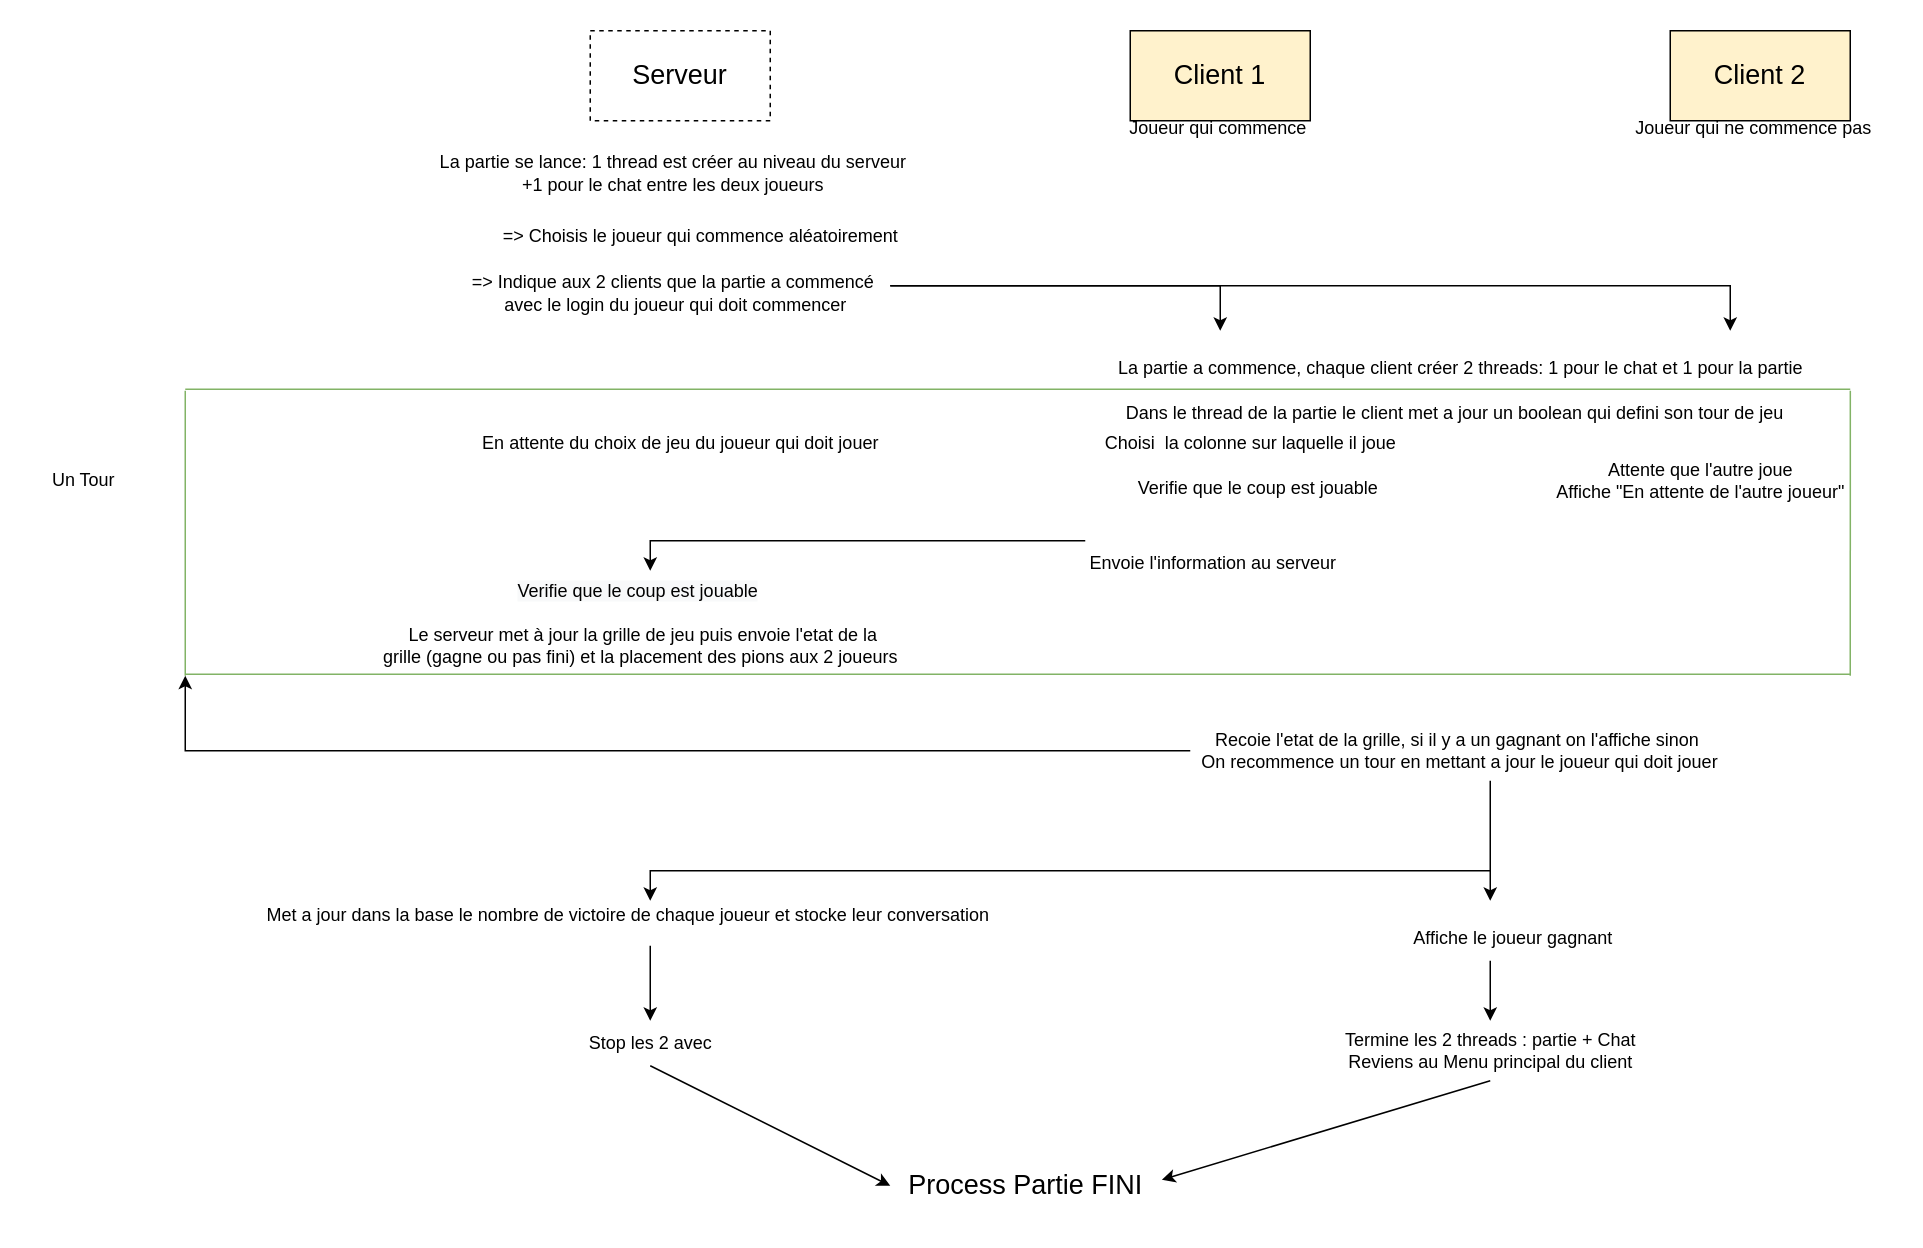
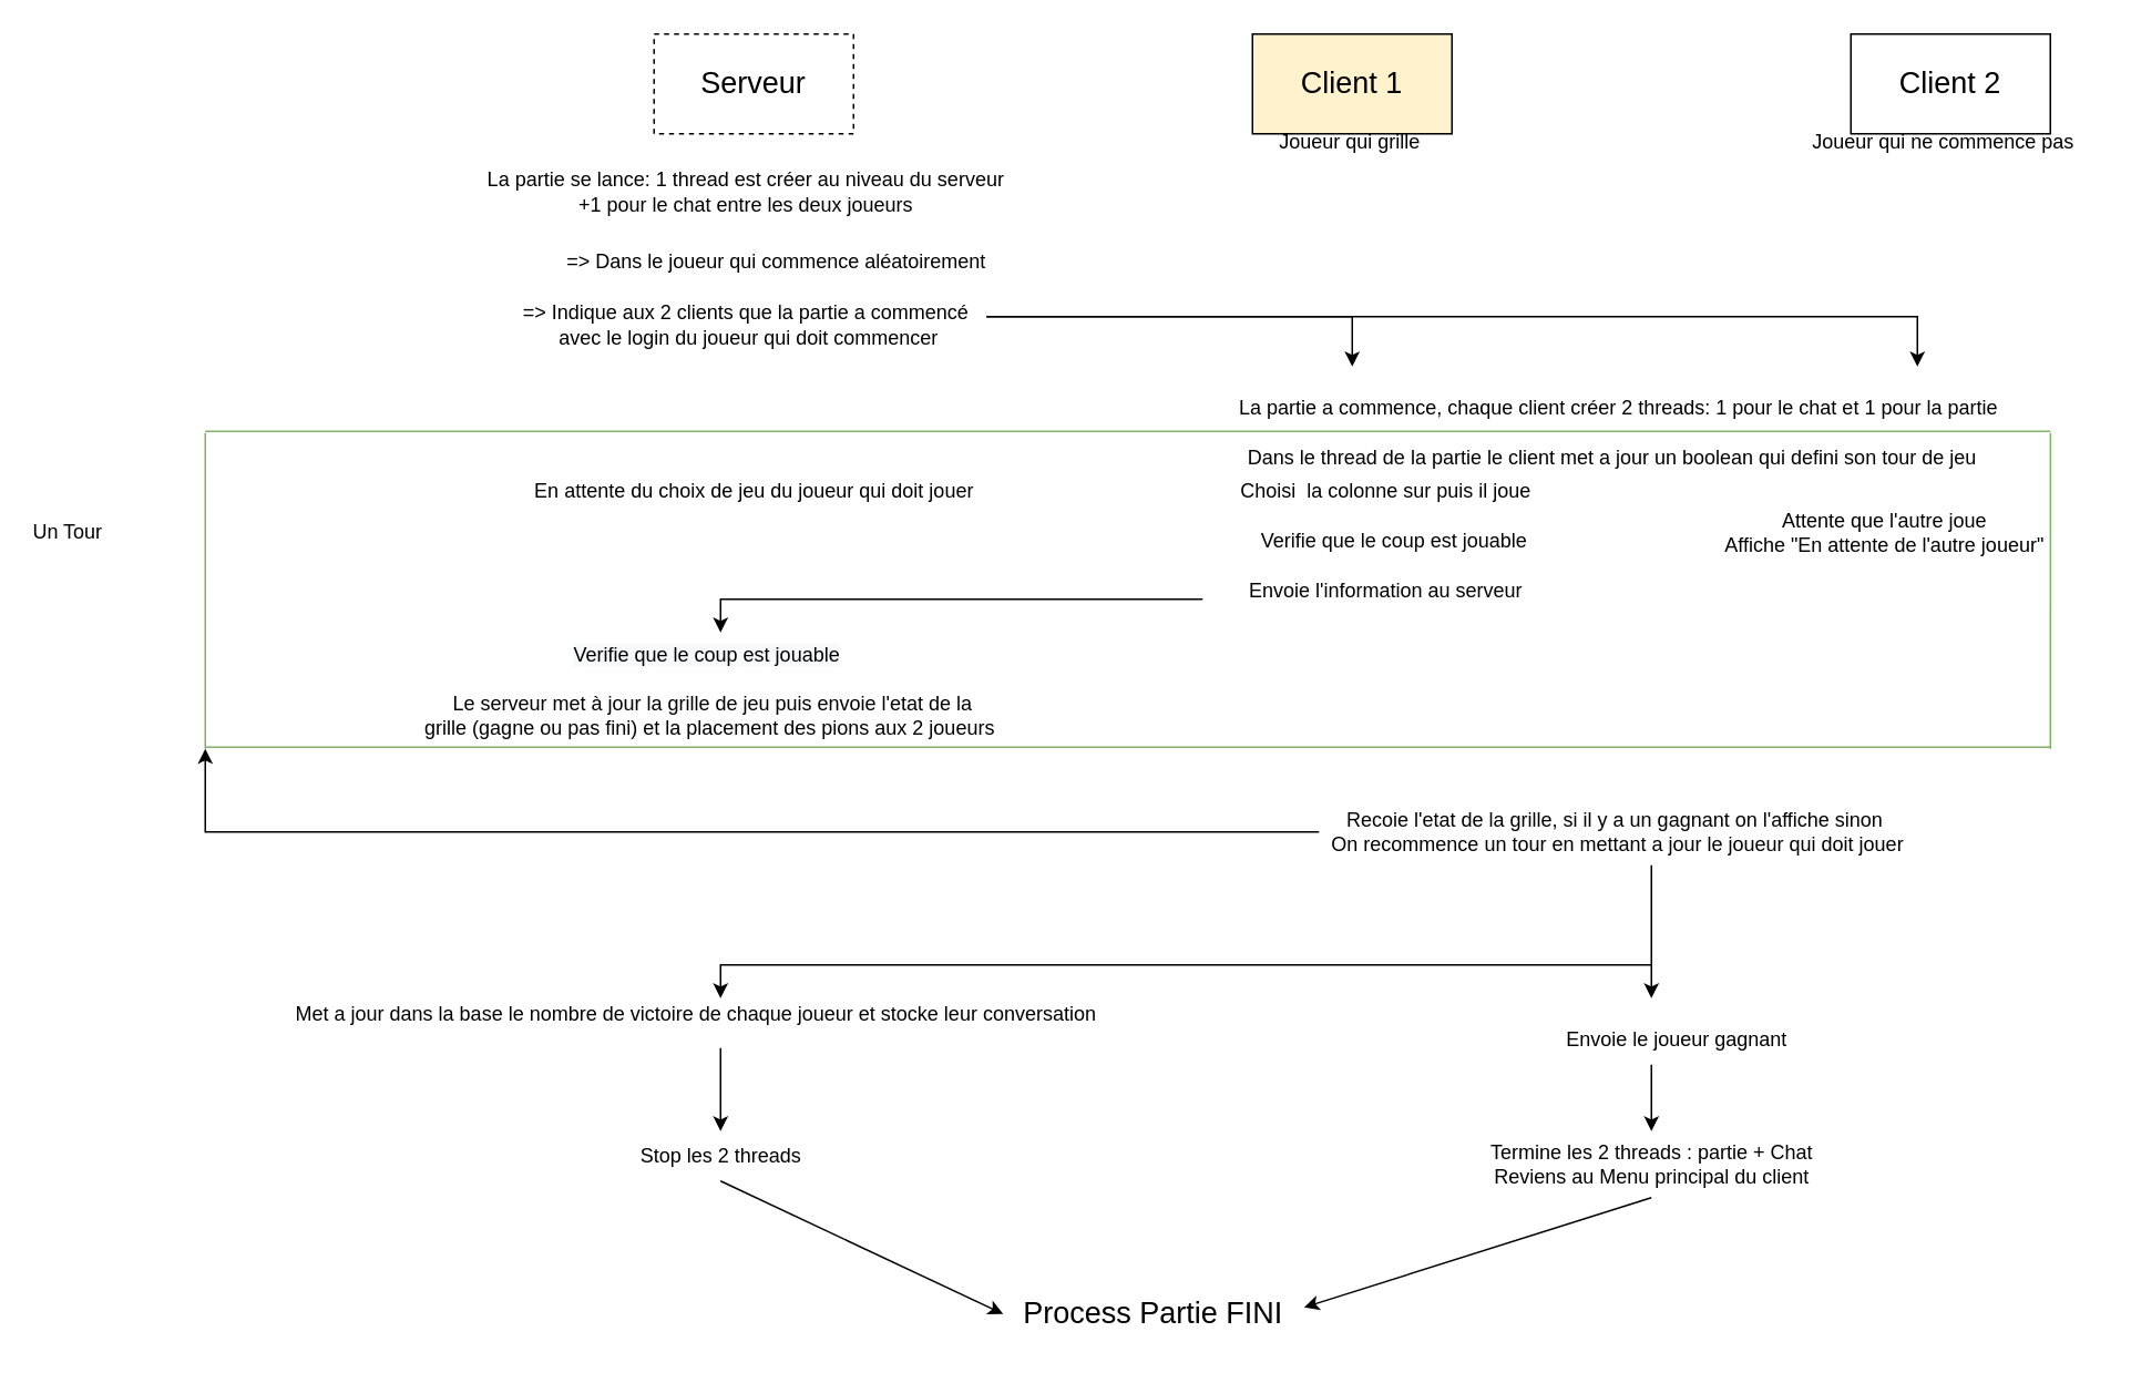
  <mxCell id="0" />
  <mxCell id="1" parent="0" />
  <mxCell id="2" value="&lt;font style=&quot;font-size: 18px;&quot;&gt;Serveur&lt;/font&gt;" style="rounded=0;whiteSpace=wrap;html=1;dashed=1;" vertex="1" parent="1"><mxGeometry x="393" y="20" width="120" height="60" as="geometry" /></mxCell>
  <mxCell id="3" value="&lt;font style=&quot;font-size: 18px;&quot;&gt;Client 1&lt;/font&gt;" style="rounded=0;whiteSpace=wrap;html=1;fillColor=#fff2cc;" vertex="1" parent="1"><mxGeometry x="753" y="20" width="120" height="60" as="geometry" /></mxCell>
- <mxCell id="4" value="&lt;font style=&quot;font-size: 18px;&quot;&gt;Client 2&lt;/font&gt;" style="rounded=0;whiteSpace=wrap;html=1;fillColor=#fff2cc;" vertex="1" parent="1"><mxGeometry x="1113" y="20" width="120" height="60" as="geometry" /></mxCell>
- <mxCell id="5" value="&lt;font style=&quot;font-size: 12px;&quot;&gt;=&amp;gt; Choisis le joueur qui commence aléatoirement&amp;nbsp;&lt;/font&gt;" style="text;html=1;align=center;verticalAlign=middle;resizable=0;points=[];autosize=1;strokeColor=none;fillColor=none;fontSize=18;" vertex="1" parent="1"><mxGeometry x="323" y="135" width="290" height="40" as="geometry" /></mxCell>
+ <mxCell id="4" value="&lt;font style=&quot;font-size: 18px;&quot;&gt;Client 2&lt;/font&gt;" style="rounded=0;whiteSpace=wrap;html=1;" vertex="1" parent="1"><mxGeometry x="1113" y="20" width="120" height="60" as="geometry" /></mxCell>
+ <mxCell id="5" value="&lt;font style=&quot;font-size: 12px;&quot;&gt;=&amp;gt; Dans le joueur qui commence aléatoirement&amp;nbsp;&lt;/font&gt;" style="text;html=1;align=center;verticalAlign=middle;resizable=0;points=[];autosize=1;strokeColor=none;fillColor=none;fontSize=18;" vertex="1" parent="1"><mxGeometry x="323" y="135" width="290" height="40" as="geometry" /></mxCell>
  <mxCell id="6" value="La partie se lance: 1 thread est créer au niveau du serveur&lt;br&gt;+1 pour le chat entre les deux joueurs" style="text;html=1;align=center;verticalAlign=middle;resizable=0;points=[];autosize=1;strokeColor=none;fillColor=none;fontSize=12;" vertex="1" parent="1"><mxGeometry x="283" y="95" width="330" height="40" as="geometry" /></mxCell>
  <mxCell id="7" value="=&amp;gt; Indique aux 2 clients que la partie a commencé&lt;br&gt;&amp;nbsp;avec le login du joueur qui doit commencer" style="text;html=1;align=center;verticalAlign=middle;resizable=0;points=[];autosize=1;strokeColor=none;fillColor=none;fontSize=12;" vertex="1" parent="1"><mxGeometry x="303" y="175" width="290" height="40" as="geometry" /></mxCell>
- <mxCell id="8" value="Joueur qui commence&amp;nbsp;" style="text;html=1;align=center;verticalAlign=middle;resizable=0;points=[];autosize=1;strokeColor=none;fillColor=none;fontSize=12;" vertex="1" parent="1"><mxGeometry x="743" y="70" width="140" height="30" as="geometry" /></mxCell>
+ <mxCell id="8" value="Joueur qui grille&amp;nbsp;" style="text;html=1;align=center;verticalAlign=middle;resizable=0;points=[];autosize=1;strokeColor=none;fillColor=none;fontSize=12;" vertex="1" parent="1"><mxGeometry x="743" y="70" width="140" height="30" as="geometry" /></mxCell>
  <mxCell id="9" value="Joueur qui ne commence pas&amp;nbsp;" style="text;html=1;align=center;verticalAlign=middle;resizable=0;points=[];autosize=1;strokeColor=none;fillColor=none;fontSize=12;" vertex="1" parent="1"><mxGeometry x="1080" y="70" width="180" height="30" as="geometry" /></mxCell>
  <mxCell id="10" value="" style="endArrow=classic;html=1;rounded=0;fontSize=12;" edge="1" parent="1"><mxGeometry width="50" height="50" relative="1" as="geometry"><mxPoint x="593" y="190" as="sourcePoint" /><mxPoint x="1153" y="220" as="targetPoint" /><Array as="points"><mxPoint x="1153" y="190" /></Array></mxGeometry></mxCell>
  <mxCell id="11" value="" style="endArrow=classic;html=1;rounded=0;fontSize=12;" edge="1" parent="1"><mxGeometry width="50" height="50" relative="1" as="geometry"><mxPoint x="593" y="190" as="sourcePoint" /><mxPoint x="813" y="220" as="targetPoint" /><Array as="points"><mxPoint x="813" y="190" /></Array></mxGeometry></mxCell>
  <mxCell id="12" value="La partie a commence, chaque client créer 2 threads: 1 pour le chat et 1 pour la partie" style="text;html=1;align=center;verticalAlign=middle;resizable=0;points=[];autosize=1;strokeColor=none;fillColor=none;fontSize=12;" vertex="1" parent="1"><mxGeometry x="733" y="230" width="480" height="30" as="geometry" /></mxCell>
  <mxCell id="13" value="&amp;nbsp;Dans le thread de la partie le client met a jour un boolean qui defini son tour de jeu" style="text;html=1;strokeColor=none;fillColor=none;align=center;verticalAlign=middle;whiteSpace=wrap;rounded=0;fontSize=12;" vertex="1" parent="1"><mxGeometry x="683" y="260" width="570" height="30" as="geometry" /></mxCell>
  <mxCell id="14" value="Attente que l'autre joue&lt;br&gt;Affiche &quot;En attente de l'autre joueur&quot;" style="text;html=1;align=center;verticalAlign=middle;resizable=0;points=[];autosize=1;strokeColor=none;fillColor=none;fontSize=12;" vertex="1" parent="1"><mxGeometry x="1023" y="300" width="220" height="40" as="geometry" /></mxCell>
- <mxCell id="15" value="Choisi&amp;nbsp; la colonne sur laquelle il joue" style="text;html=1;align=center;verticalAlign=middle;resizable=0;points=[];autosize=1;strokeColor=none;fillColor=none;fontSize=12;" vertex="1" parent="1"><mxGeometry x="723" y="280" width="220" height="30" as="geometry" /></mxCell>
- <mxCell id="16" value="Envoie l'information au serveur" style="text;html=1;align=center;verticalAlign=middle;resizable=0;points=[];autosize=1;strokeColor=none;fillColor=none;fontSize=12;" vertex="1" parent="1"><mxGeometry x="713" y="360" width="190" height="30" as="geometry" /></mxCell>
+ <mxCell id="15" value="Choisi&amp;nbsp; la colonne sur puis il joue" style="text;html=1;align=center;verticalAlign=middle;resizable=0;points=[];autosize=1;strokeColor=none;fillColor=none;fontSize=12;" vertex="1" parent="1"><mxGeometry x="723" y="280" width="220" height="30" as="geometry" /></mxCell>
+ <mxCell id="16" value="Envoie l'information au serveur" style="text;html=1;align=center;verticalAlign=middle;resizable=0;points=[];autosize=1;strokeColor=none;fillColor=none;fontSize=12;" vertex="1" parent="1"><mxGeometry x="738" y="340" width="190" height="30" as="geometry" /></mxCell>
  <mxCell id="17" value="En attente du choix de jeu du joueur qui doit jouer" style="text;html=1;align=center;verticalAlign=middle;resizable=0;points=[];autosize=1;strokeColor=none;fillColor=none;fontSize=12;" vertex="1" parent="1"><mxGeometry x="308" y="280" width="290" height="30" as="geometry" /></mxCell>
  <mxCell id="18" value="" style="endArrow=classic;html=1;rounded=0;fontSize=12;" edge="1" parent="1"><mxGeometry width="50" height="50" relative="1" as="geometry"><mxPoint x="723" y="360" as="sourcePoint" /><mxPoint y="380" as="targetPoint" x="433" /><Array as="points"><mxPoint y="360" x="433" /></Array></mxGeometry></mxCell>
  <mxCell id="19" value="Le serveur met à jour la grille de jeu puis envoie l'etat de la &lt;br&gt;grille (gagne ou pas fini) et la placement des pions aux 2 joueurs&amp;nbsp;" style="text;html=1;align=center;verticalAlign=middle;resizable=0;points=[];autosize=1;strokeColor=none;fillColor=none;fontSize=12;" vertex="1" parent="1"><mxGeometry x="243" y="410" width="370" height="40" as="geometry" /></mxCell>
  <mxCell id="20" value="Verifie que le coup est jouable" style="text;html=1;align=center;verticalAlign=middle;resizable=0;points=[];autosize=1;strokeColor=none;fillColor=none;fontSize=12;" vertex="1" parent="1"><mxGeometry x="748" y="310" width="180" height="30" as="geometry" /></mxCell>
  <mxCell id="21" value="&lt;span style=&quot;color: rgb(0, 0, 0); font-family: Helvetica; font-size: 12px; font-style: normal; font-variant-ligatures: normal; font-variant-caps: normal; font-weight: 400; letter-spacing: normal; orphans: 2; text-align: center; text-indent: 0px; text-transform: none; widows: 2; word-spacing: 0px; -webkit-text-stroke-width: 0px; background-color: rgb(248, 249, 250); text-decoration-thickness: initial; text-decoration-style: initial; text-decoration-color: initial; float: none; display: inline !important;&quot;&gt;Verifie que le coup est jouable&lt;/span&gt;" style="text;whiteSpace=wrap;html=1;fontSize=12;" vertex="1" parent="1"><mxGeometry x="343" y="380" width="190" height="40" as="geometry" /></mxCell>
  <mxCell id="22" value="Recoie l'etat de la grille, si il y a un gagnant on l'affiche sinon&amp;nbsp;&lt;br&gt;On recommence un tour en mettant a jour le joueur qui doit jouer" style="text;html=1;strokeColor=none;fillColor=none;align=center;verticalAlign=middle;whiteSpace=wrap;rounded=0;fontSize=12;" vertex="1" parent="1"><mxGeometry x="793" y="470" width="360" height="60" as="geometry" /></mxCell>
  <mxCell id="23" value="" style="endArrow=none;html=1;rounded=0;fontSize=12;fillColor=#d5e8d4;strokeColor=#82b366;" edge="1" parent="1"><mxGeometry width="50" height="50" relative="1" as="geometry"><mxPoint x="123" y="259" as="sourcePoint" /><mxPoint x="1233" y="259" as="targetPoint" /></mxGeometry></mxCell>
  <mxCell id="24" value="" style="endArrow=none;html=1;rounded=0;fontSize=12;fillColor=#d5e8d4;strokeColor=#82b366;" edge="1" parent="1"><mxGeometry width="50" height="50" relative="1" as="geometry"><mxPoint x="123" y="449" as="sourcePoint" /><mxPoint x="1233" y="449" as="targetPoint" /></mxGeometry></mxCell>
  <mxCell id="25" value="" style="endArrow=none;html=1;rounded=0;fontSize=12;fillColor=#d5e8d4;strokeColor=#82b366;" edge="1" parent="1"><mxGeometry width="50" height="50" relative="1" as="geometry"><mxPoint x="123" y="450" as="sourcePoint" /><mxPoint x="123" y="260" as="targetPoint" /></mxGeometry></mxCell>
- <mxCell id="26" value="Un Tour" style="text;html=1;align=center;verticalAlign=middle;resizable=0;points=[];autosize=1;strokeColor=none;fillColor=none;fontSize=12;" vertex="1" parent="1"><mxGeometry x="20" y="305" width="70" height="30" as="geometry" /></mxCell>
+ <mxCell id="26" value="Un Tour" style="text;html=1;align=center;verticalAlign=middle;resizable=0;points=[];autosize=1;strokeColor=none;fillColor=none;fontSize=12;" vertex="1" parent="1"><mxGeometry x="5" y="305" width="70" height="30" as="geometry" /></mxCell>
  <mxCell id="27" value="" style="endArrow=classic;html=1;rounded=0;fontSize=12;exitX=0;exitY=0.5;exitDx=0;exitDy=0;" edge="1" parent="1" source="22"><mxGeometry width="50" height="50" relative="1" as="geometry"><mxPoint x="73" y="500" as="sourcePoint" /><mxPoint x="123" y="450" as="targetPoint" /><Array as="points"><mxPoint x="123" y="500" /></Array></mxGeometry></mxCell>
  <mxCell id="28" value="" style="endArrow=classic;html=1;rounded=0;fontSize=12;" edge="1" parent="1"><mxGeometry width="50" height="50" relative="1" as="geometry"><mxPoint x="993" y="520" as="sourcePoint" /><mxPoint x="993" y="600" as="targetPoint" /></mxGeometry></mxCell>
- <mxCell id="29" value="Affiche le joueur gagnant" style="text;html=1;align=center;verticalAlign=middle;resizable=0;points=[];autosize=1;strokeColor=none;fillColor=none;fontSize=12;" vertex="1" parent="1"><mxGeometry x="928" y="610" width="160" height="30" as="geometry" /></mxCell>
+ <mxCell id="29" value="Envoie le joueur gagnant" style="text;html=1;align=center;verticalAlign=middle;resizable=0;points=[];autosize=1;strokeColor=none;fillColor=none;fontSize=12;" vertex="1" parent="1"><mxGeometry x="928" y="610" width="160" height="30" as="geometry" /></mxCell>
  <mxCell id="30" value="" style="endArrow=classic;html=1;rounded=0;fontSize=12;" edge="1" parent="1"><mxGeometry width="50" height="50" relative="1" as="geometry"><mxPoint x="993" y="640" as="sourcePoint" /><mxPoint x="993" y="680" as="targetPoint" /></mxGeometry></mxCell>
  <mxCell id="31" value="Termine les 2 threads : partie + Chat&lt;br&gt;Reviens au Menu principal du client" style="text;html=1;align=center;verticalAlign=middle;resizable=0;points=[];autosize=1;strokeColor=none;fillColor=none;fontSize=12;" vertex="1" parent="1"><mxGeometry x="883" y="680" width="220" height="40" as="geometry" /></mxCell>
  <mxCell id="32" value="" style="endArrow=none;html=1;rounded=0;fontSize=12;entryX=0.965;entryY=0;entryDx=0;entryDy=0;entryPerimeter=0;fillColor=#d5e8d4;strokeColor=#82b366;" edge="1" parent="1" target="13"><mxGeometry width="50" height="50" relative="1" as="geometry"><mxPoint x="1233" y="450" as="sourcePoint" /><mxPoint x="703" y="560" as="targetPoint" /></mxGeometry></mxCell>
  <mxCell id="33" value="" style="endArrow=classic;html=1;rounded=0;fontSize=12;fontColor=#B3FF66;" edge="1" parent="1"><mxGeometry width="50" height="50" relative="1" as="geometry"><mxPoint x="993" y="580" as="sourcePoint" /><mxPoint y="600" as="targetPoint" x="433" /><Array as="points"><mxPoint y="580" x="433" /></Array></mxGeometry></mxCell>
  <mxCell id="34" value="&lt;font color=&quot;#000000&quot;&gt;Met a jour dans la base le nombre de victoire de chaque joueur et stocke leur conversation&lt;/font&gt;" style="text;html=1;align=center;verticalAlign=middle;resizable=0;points=[];autosize=1;strokeColor=none;fillColor=none;fontSize=12;fontColor=#B3FF66;" vertex="1" parent="1"><mxGeometry x="163" y="595" width="510" height="30" as="geometry" /></mxCell>
  <mxCell id="35" value="" style="endArrow=classic;html=1;rounded=0;fontSize=12;fontColor=#000000;" edge="1" parent="1"><mxGeometry width="50" height="50" relative="1" as="geometry"><mxPoint y="630" as="sourcePoint" x="433" /><mxPoint y="680" as="targetPoint" x="433" /></mxGeometry></mxCell>
- <mxCell id="36" value="Stop les 2 avec" style="text;html=1;align=center;verticalAlign=middle;resizable=0;points=[];autosize=1;strokeColor=none;fillColor=none;fontSize=12;fontColor=#000000;" vertex="1" parent="1"><mxGeometry x="373" y="680" width="120" height="30" as="geometry" /></mxCell>
- <mxCell id="37" value="&lt;font style=&quot;font-size: 18px;&quot;&gt;Process Partie FINI&lt;/font&gt;" style="text;html=1;align=center;verticalAlign=middle;resizable=0;points=[];autosize=1;strokeColor=none;fillColor=none;fontSize=12;fontColor=#000000;" vertex="1" parent="1"><mxGeometry x="593" y="770" width="180" height="40" as="geometry" /></mxCell>
+ <mxCell id="36" value="Stop les 2 threads" style="text;html=1;align=center;verticalAlign=middle;resizable=0;points=[];autosize=1;strokeColor=none;fillColor=none;fontSize=12;fontColor=#000000;" vertex="1" parent="1"><mxGeometry x="373" y="680" width="120" height="30" as="geometry" /></mxCell>
+ <mxCell id="37" value="&lt;font style=&quot;font-size: 18px;&quot;&gt;Process Partie FINI&lt;/font&gt;" style="text;html=1;align=center;verticalAlign=middle;resizable=0;points=[];autosize=1;strokeColor=none;fillColor=none;fontSize=12;fontColor=#000000;" vertex="1" parent="1"><mxGeometry x="603" y="770" width="180" height="40" as="geometry" /></mxCell>
  <mxCell id="38" value="" style="endArrow=classic;html=1;rounded=0;fontSize=18;fontColor=#000000;entryX=0;entryY=0.5;entryDx=0;entryDy=0;entryPerimeter=0;" edge="1" parent="1" target="37"><mxGeometry width="50" height="50" relative="1" as="geometry"><mxPoint y="710" as="sourcePoint" x="433" /><mxPoint x="483" y="660" as="targetPoint" /></mxGeometry></mxCell>
  <mxCell id="39" value="" style="endArrow=classic;html=1;rounded=0;fontSize=18;fontColor=#000000;entryX=1.006;entryY=0.4;entryDx=0;entryDy=0;entryPerimeter=0;" edge="1" parent="1" target="37"><mxGeometry width="50" height="50" relative="1" as="geometry"><mxPoint x="993" y="720" as="sourcePoint" /><mxPoint x="1043" y="670" as="targetPoint" /></mxGeometry></mxCell>
